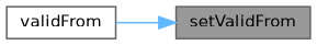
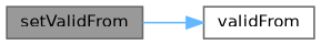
  digraph {
    rankdir=LR
    node [fontname=Helvetica fontsize=10 shape=box style=filled]
    n1 [color=gray40 fillcolor=grey60 fontcolor=black height=0.2 label=setValidFrom width=0.4]
    n2 [color=grey40 fillcolor=white height=0.2 label=validFrom width=0.4]
-   n2 -> n1 [color=steelblue1 fontname=Helvetica fontsize=10 labelfontname=Helvetica labelfontsize=10 style=solid]
+   n1 -> n2 [color=steelblue1 fontname=Helvetica fontsize=10 labelfontname=Helvetica labelfontsize=10 style=solid]
  }
